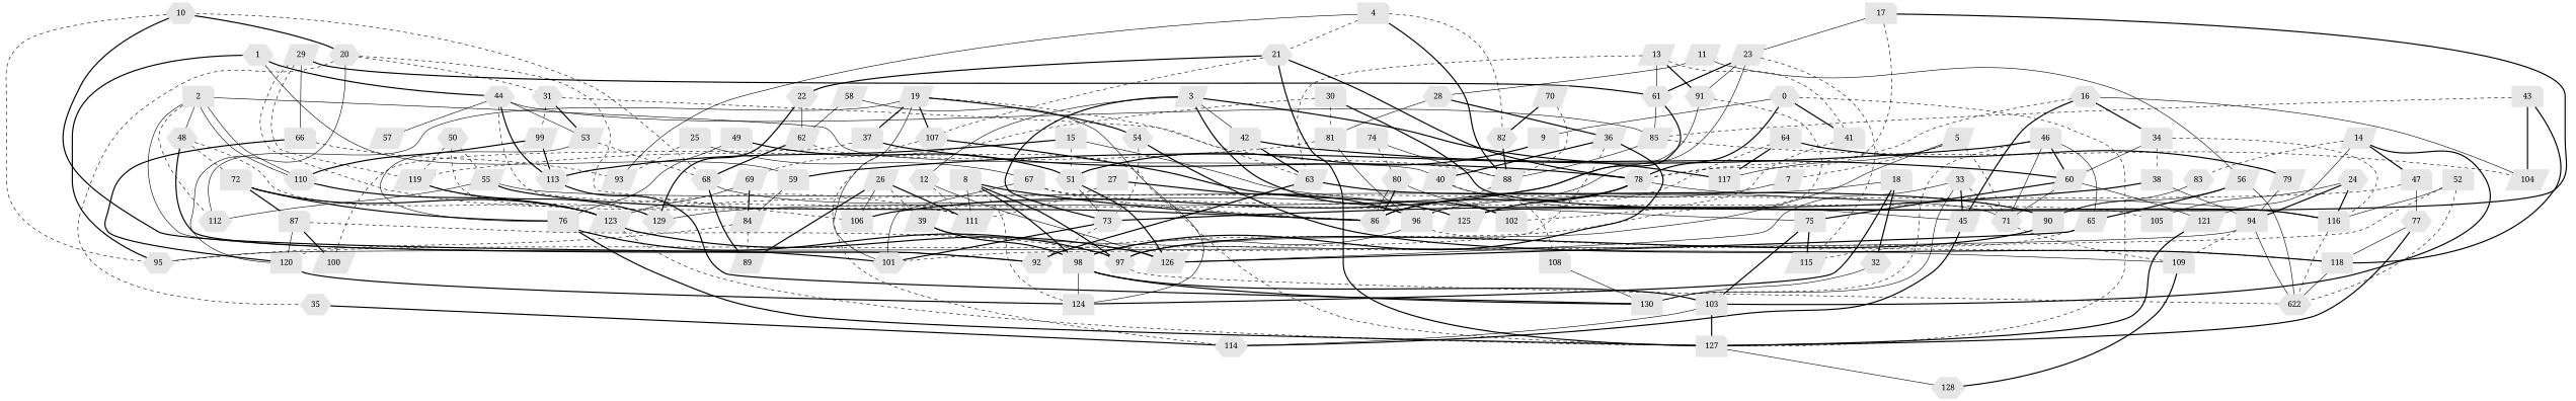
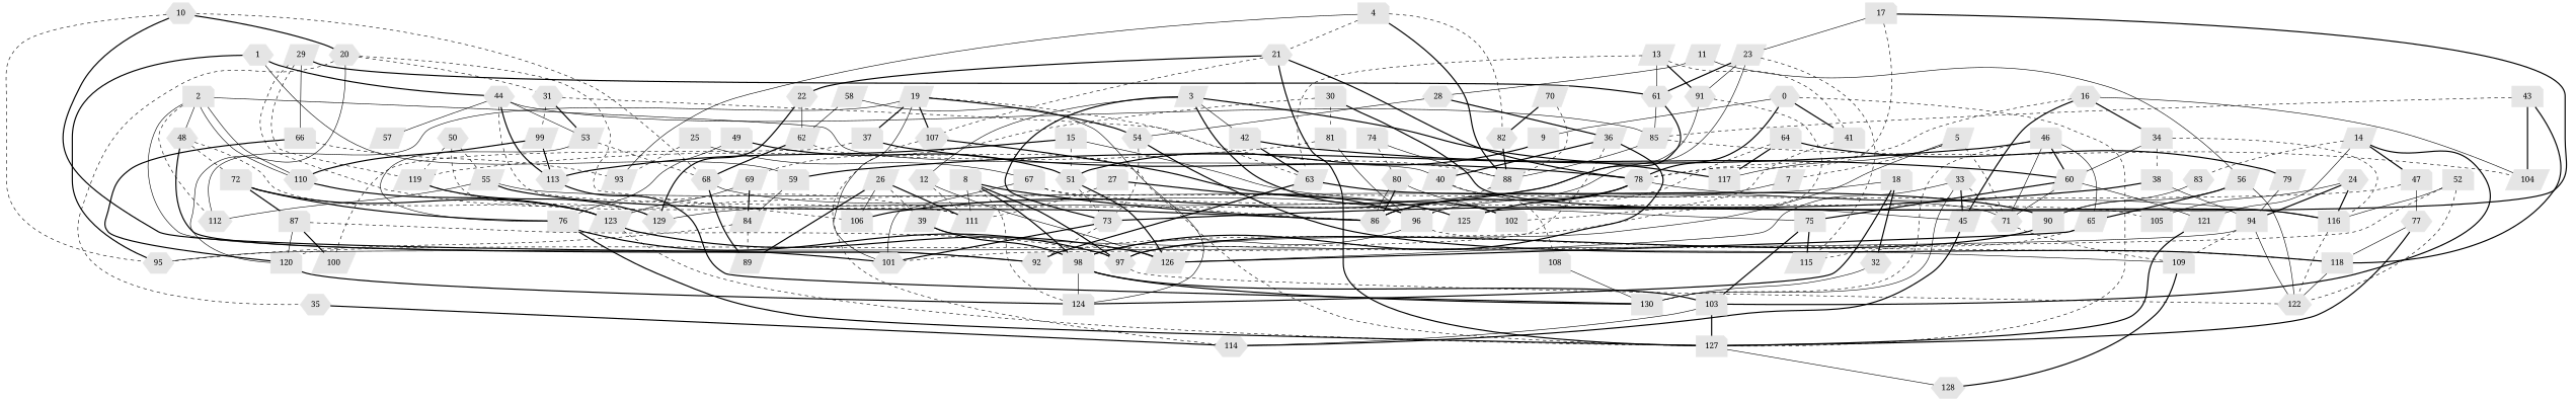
  graph {
    fontname="Noto Serif"
    node [color=gray90 fontname="Noto Serif" shape=note style=filled]
    edge [fontname="Noto Serif" style=bold]
    1 [shape=hexagon]
    44 [shape=hexagon]
    59
    95 [shape=hexagon]
    113 [shape=hexagon]
    125 [shape=parallelogram]
    53 [shape=parallelogram]
    85 [shape=parallelogram]
    57 [shape=parallelogram]
    84 [shape=parallelogram]
    40 [shape=parallelogram]
    2
    48 [shape=hexagon]
    92 [shape=hexagon]
    110 [shape=hexagon]
    112 [shape=hexagon]
    45 [shape=parallelogram]
    108
    129 [shape=hexagon]
    72
    123 [shape=parallelogram]
    3 [shape=parallelogram]
    12 [shape=hexagon]
    42
    73 [shape=hexagon]
    102
    117
    111 [shape=parallelogram]
    126 [shape=parallelogram]
    63 [shape=parallelogram]
    60 [shape=parallelogram]
    101 [shape=hexagon]
    21 [shape=hexagon]
    4
    82 [shape=hexagon]
    88 [shape=parallelogram]
    93 [shape=parallelogram]
    78 [shape=hexagon]
    127
    107 [shape=hexagon]
    22 [shape=hexagon]
    96
    5 [shape=parallelogram]
    7 [shape=parallelogram]
    71 [shape=hexagon]
    97 [shape=hexagon]
    86 [shape=hexagon]
    109
-   122 [shape=hexagon label=622]
+   122 [shape=hexagon]
    n50 [label=0 shape=hexagon]
    9
    41
    51 [shape=hexagon]
    116
    128 [shape=hexagon]
    8
    98
    124
    103
    130
    10 [shape=hexagon]
    20 [shape=hexagon]
    68 [shape=hexagon]
    31 [shape=hexagon]
    35 [shape=hexagon]
    106
    120
    89 [shape=parallelogram]
    11 [shape=parallelogram]
    28 [shape=hexagon]
    56 [shape=parallelogram]
    54 [shape=hexagon]
    36 [shape=parallelogram]
    65 [shape=parallelogram]
    90
    13 [shape=parallelogram]
    61 [shape=hexagon]
    91 [shape=hexagon]
    14 [shape=parallelogram]
    47
    83 [shape=hexagon]
    121 [shape=parallelogram]
    77 [shape=hexagon]
    114 [shape=hexagon]
    15
    75
    115 [shape=parallelogram]
    16 [shape=hexagon]
    34
    104 [shape=parallelogram]
    38
    17
    23 [shape=parallelogram]
    18
    32 [shape=hexagon]
    118
    19 [shape=parallelogram]
    37
    100 [shape=parallelogram]
    99 [shape=parallelogram]
    62 [shape=parallelogram]
    24 [shape=hexagon]
    94
    105
    25
    67
    26 [shape=parallelogram]
    39 [shape=parallelogram]
    27
    29 [shape=parallelogram]
    66
    119 [shape=parallelogram]
    30
    69 [shape=parallelogram]
    81
    76
    33 [shape=hexagon]
    43
    46
    87
    49
    50 [shape=hexagon]
    55 [shape=parallelogram]
    52
    80 [shape=hexagon]
    58 [shape=parallelogram]
    64
    79 [shape=parallelogram]
    70 [shape=parallelogram]
    74
    1 -- 44
    1 -- 59 [style=solid]
    1 -- 95
    44 -- 113
    44 -- 125 [style=dashed]
    44 -- 53 [style=solid]
    44 -- 85 [style=solid]
    44 -- 57 [style=solid]
    59 -- 84 [style=solid]
    113 -- 130
    53 -- 68 [style=dashed]
    53 -- 76 [style=solid]
    85 -- 88 [style=solid]
    85 -- 104 [style=dashed]
    84 -- 95 [style=dashed]
    84 -- 89 [style=dashed]
    40 -- 45 [style=solid]
    40 -- 108 [style=dashed]
    2 -- 40 [style=solid]
    2 -- 48 [style=solid]
    2 -- 92 [style=solid]
    2 -- 110 [style=solid]
    2 -- 110 [style=solid]
    2 -- 112 [style=dashed]
    48 -- 92
    48 -- 129 [style=dashed]
    48 -- 72 [style=dashed]
    110 -- 123
    45 -- 114
    108 -- 130 [style=solid]
    72 -- 123
    72 -- 76
    72 -- 87
    123 -- 126
    123 -- 127 [style=dashed]
    3 -- 12 [style=solid]
    3 -- 42 [style=solid]
    3 -- 73
    3 -- 102
    3 -- 117
    12 -- 111 [style=dashed]
    12 -- 126 [style=solid]
    42 -- 63
    42 -- 60
    73 -- 92 [style=dashed]
    73 -- 101
    63 -- 92
    63 -- 90
    60 -- 71 [style=solid]
    60 -- 121 [style=solid]
    60 -- 75
    21 -- 78
    21 -- 127
    21 -- 107 [style=dashed]
    21 -- 22
    4 -- 21 [style=dashed]
    4 -- 82 [style=dashed]
    4 -- 88
    4 -- 93 [style=solid]
    82 -- 88
    88 -- 96 [style=dashed]
    78 -- 125
    78 -- 86
    78 -- 116 [style=solid]
    127 -- 128 [style=solid]
    107 -- 125
    107 -- 114 [style=dashed]
    22 -- 129
    22 -- 62 [style=solid]
    96 -- 98 [style=solid]
    96 -- 118 [style=dashed]
    5 -- 117 [style=solid]
    5 -- 7 [style=dashed]
    5 -- 71 [style=dashed]
    5 -- 97 [style=solid]
    7 -- 86 [style=solid]
    71 -- 109 [style=dashed]
    97 -- 122 [style=dashed]
    109 -- 128
    n50 -- 78
    n50 -- 127 [style=dashed]
    n50 -- 9 [style=solid]
    n50 -- 41
    9 -- 51
    41 -- 102 [style=dashed]
-   51 -- 73 [style=solid]
+   51 -- 73 [style=dashed]
    51 -- 126
    116 -- 122 [style=dashed]
    8 -- 111 [style=solid]
    8 -- 97
    8 -- 86
    8 -- 98
    8 -- 124 [style=dashed]
    98 -- 124 [style=solid]
    98 -- 103
    98 -- 130
    103 -- 127
    103 -- 114 [style=solid]
    10 -- 95 [style=dashed]
    10 -- 101
    10 -- 20
    10 -- 68 [style=dashed]
    20 -- 31 [style=dashed]
    20 -- 35 [style=dashed]
    20 -- 106 [style=dashed]
    20 -- 120 [style=solid]
    68 -- 96 [style=solid]
    68 -- 89
    31 -- 53
    31 -- 88 [style=dashed]
    31 -- 99 [style=dashed]
    35 -- 114
    120 -- 124
    11 -- 28 [style=solid]
    11 -- 56 [style=solid]
-   28 -- 81 [style=solid]
+   28 -- 54 [style=solid]
    28 -- 36
    56 -- 122 [style=solid]
    56 -- 65
    56 -- 90 [style=solid]
    54 -- 73 [style=dashed]
    54 -- 118
    36 -- 40
    36 -- 98
    36 -- 120 [style=dashed]
    65 -- 126
    65 -- 115 [style=dashed]
    90 -- 97
    13 -- 63 [style=dashed]
    13 -- 41 [style=dashed]
    13 -- 61 [style=solid]
    13 -- 91
    61 -- 85 [style=solid]
    61 -- 106
    91 -- 92 [style=dashed]
    91 -- 129 [style=solid]
    14 -- 103
    14 -- 47
    14 -- 83 [style=dashed]
    14 -- 121 [style=solid]
    47 -- 123 [style=dashed]
    47 -- 77 [style=solid]
    83 -- 90 [style=solid]
    121 -- 127
    77 -- 127
    77 -- 118 [style=solid]
    15 -- 113
    15 -- 51 [style=dashed]
    15 -- 75 [style=solid]
    75 -- 103
    75 -- 115
    16 -- 45
    16 -- 78 [style=dashed]
    16 -- 34
    16 -- 104 [style=solid]
    34 -- 60 [style=solid]
    34 -- 116 [style=dashed]
    34 -- 38 [style=dashed]
    38 -- 73
    38 -- 94 [style=solid]
    17 -- 125
    17 -- 78 [style=dashed]
    17 -- 23 [style=solid]
    23 -- 86 [style=solid]
    23 -- 61
    23 -- 91 [style=solid]
    23 -- 115 [style=dashed]
    18 -- 96 [style=solid]
    18 -- 124
    18 -- 32
    32 -- 130 [style=solid]
    118 -- 122 [style=solid]
    19 -- 112 [style=solid]
    19 -- 63 [style=dashed]
    19 -- 101 [style=solid]
    19 -- 107
    19 -- 54
    19 -- 37
    37 -- 78
    37 -- 100 [style=dashed]
    99 -- 113
    99 -- 110
    62 -- 127 [style=dashed]
    62 -- 68
    24 -- 116
    24 -- 94
    24 -- 105 [style=solid]
    94 -- 95 [style=solid]
    94 -- 109 [style=dashed]
    94 -- 122 [style=solid]
    25 -- 93 [style=dashed]
    25 -- 67 [style=solid]
    67 -- 101 [style=solid]
    67 -- 86 [style=dashed]
    67 -- 105 [style=dashed]
    26 -- 111
    26 -- 106 [style=solid]
    26 -- 89
    26 -- 39 [style=dashed]
    39 -- 109 [style=solid]
    39 -- 98
    27 -- 111 [style=dashed]
    27 -- 96
    29 -- 111 [style=dashed]
    29 -- 61
    29 -- 66 [style=solid]
    29 -- 119 [style=dashed]
    66 -- 93 [style=dashed]
    66 -- 120
    119 -- 129
    119 -- 123 [style=dashed]
    30 -- 116
    30 -- 69 [style=dashed]
    30 -- 81 [style=dashed]
    69 -- 84
    69 -- 123 [style=solid]
    81 -- 96 [style=solid]
    81 -- 119 [style=dashed]
    76 -- 127
    76 -- 97
    33 -- 45
    33 -- 126 [style=solid]
    33 -- 71 [style=dashed]
    33 -- 130 [style=solid]
    43 -- 85 [style=dashed]
    43 -- 104
    43 -- 118
    46 -- 59
    46 -- 60
    46 -- 71 [style=solid]
    46 -- 130 [style=dashed]
    46 -- 65 [style=solid]
    87 -- 97 [style=dashed]
    87 -- 120 [style=solid]
    87 -- 100
    49 -- 51
    49 -- 76 [style=solid]
    50 -- 111 [style=dashed]
    50 -- 119 [style=dashed]
    50 -- 55 [style=dashed]
    55 -- 112 [style=solid]
    55 -- 71 [style=solid]
    55 -- 86
    52 -- 101 [style=dashed]
    52 -- 122 [style=dashed]
    52 -- 116 [style=solid]
    80 -- 102 [style=solid]
    80 -- 86 [style=solid]
    80 -- 86
    58 -- 124 [style=solid]
    58 -- 62 [style=solid]
    64 -- 117
    64 -- 96 [style=dashed]
    64 -- 79
    79 -- 94 [style=solid]
    70 -- 82
    70 -- 88 [style=dashed]
    74 -- 88 [style=solid]
    74 -- 80 [style=dashed]
  }
